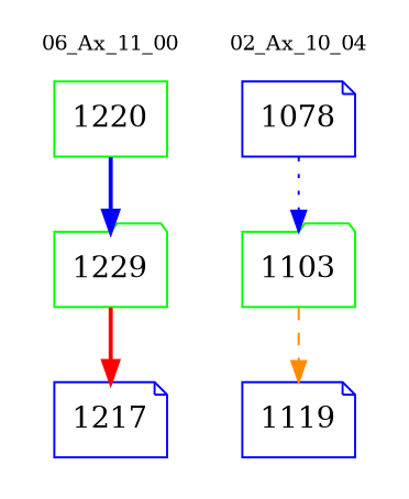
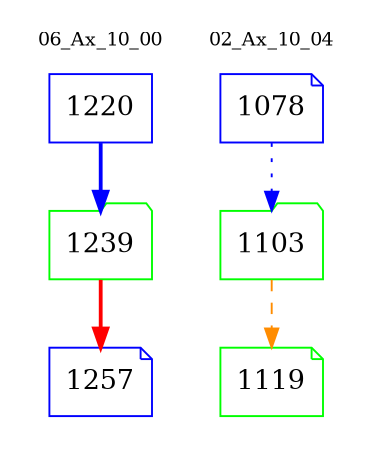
  digraph {
    node [color=green shape=note]
    edge [color=blue style=bold]
-   n1 [label=1220 shape=box]
-   n2 [label=1229 shape=folder]
-   n3 [color=blue label=1217]
+   n1 [color=blue label=1220 shape=box]
+   n2 [label=1239 shape=folder]
+   n3 [color=blue label=1257]
    n4 [color=blue label=1078]
    n5 [label=1103 shape=folder]
-   n6 [color=blue label=1119]
+   n6 [label=1119]
    subgraph cluster_1 {
      color=white
      fontsize=10
-     label="06_Ax_11_00"
+     label="06_Ax_10_00"
      n1
      n2
      n3
    }
    subgraph cluster_2 {
      color=white
      fontsize=10
      label="02_Ax_10_04"
      n4
      n5
      n6
    }
    n1 -> n2
    n2 -> n3 [color=red]
    n4 -> n5 [style=dotted]
    n5 -> n6 [color=darkorange style=dashed]
  }
